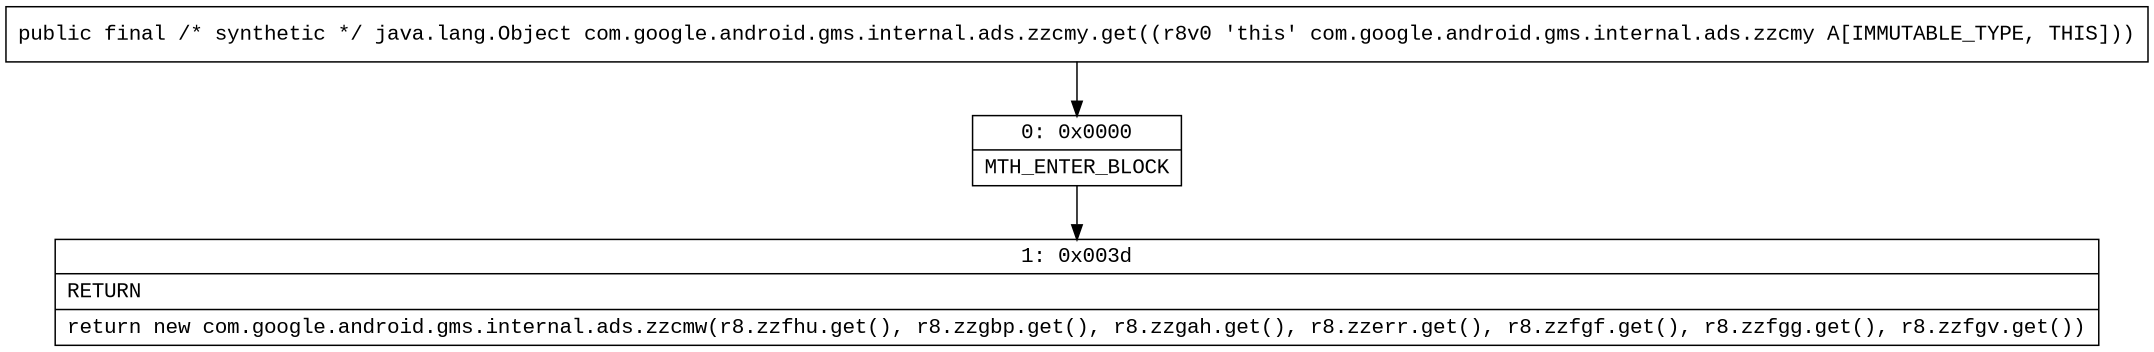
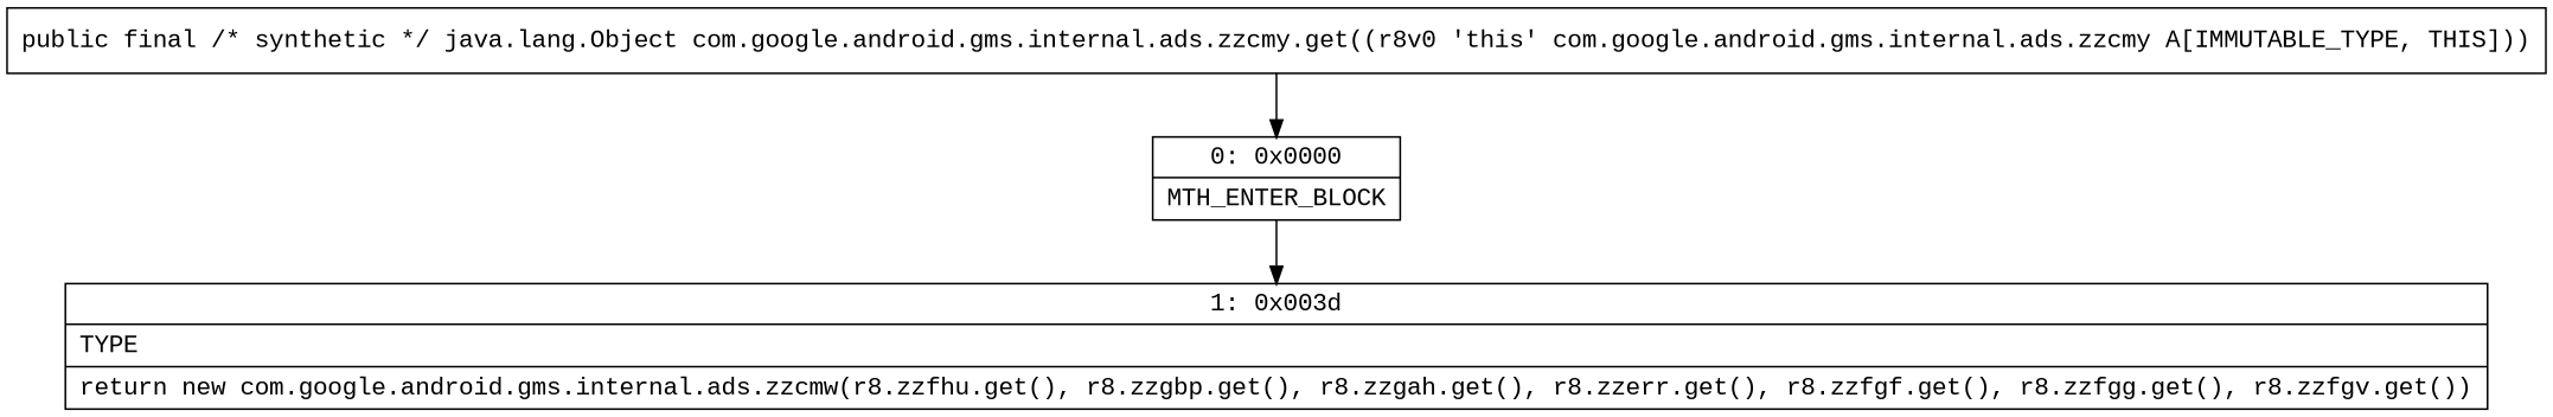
  digraph {
    fontname="Liberation Mono"
    node [shape=record fontname="Liberation Mono"]
    edge [fontname="Liberation Mono"]
    n1 [label="{0\:\ 0x0000|MTH_ENTER_BLOCK\l}"]
-   n2 [label="{1\:\ 0x003d|RETURN\l|return new com.google.android.gms.internal.ads.zzcmw(r8.zzfhu.get(), r8.zzgbp.get(), r8.zzgah.get(), r8.zzerr.get(), r8.zzfgf.get(), r8.zzfgg.get(), r8.zzfgv.get())\l}"]
+   n2 [label="{1\:\ 0x003d|TYPE\l|return new com.google.android.gms.internal.ads.zzcmw(r8.zzfhu.get(), r8.zzgbp.get(), r8.zzgah.get(), r8.zzerr.get(), r8.zzfgf.get(), r8.zzfgg.get(), r8.zzfgv.get())\l}"]
    n3 [label="{public final \/* synthetic *\/ java.lang.Object com.google.android.gms.internal.ads.zzcmy.get((r8v0 'this' com.google.android.gms.internal.ads.zzcmy A[IMMUTABLE_TYPE, THIS])) }"]
    n1 -> n2
    n3 -> n1
  }
